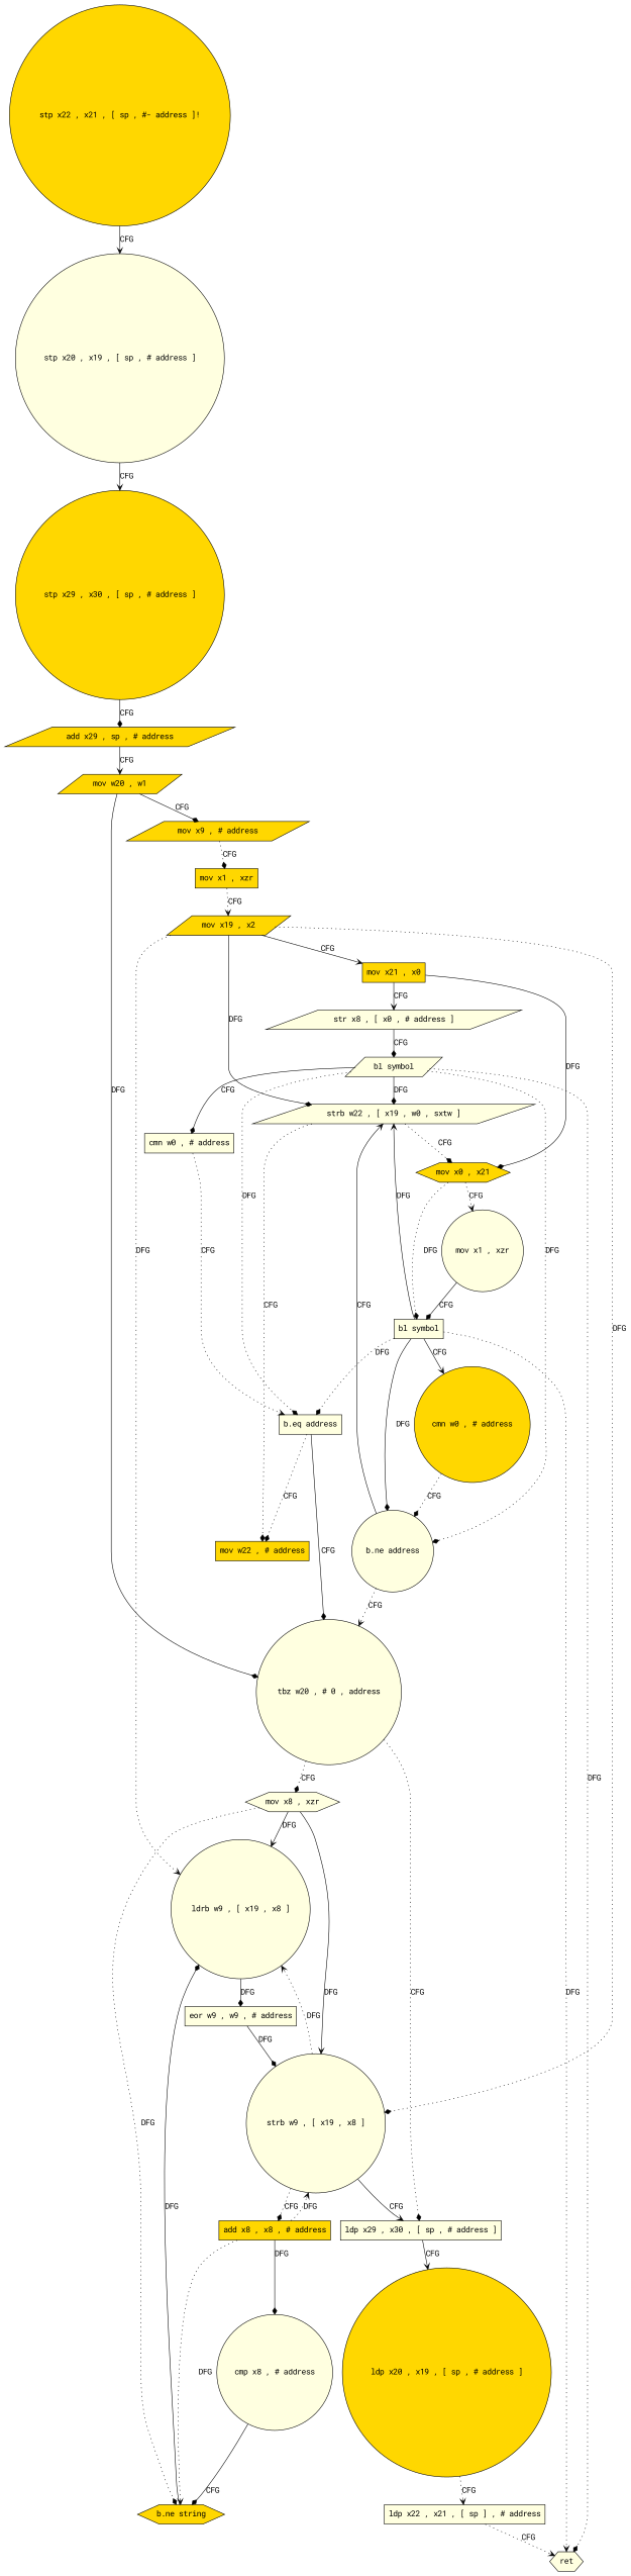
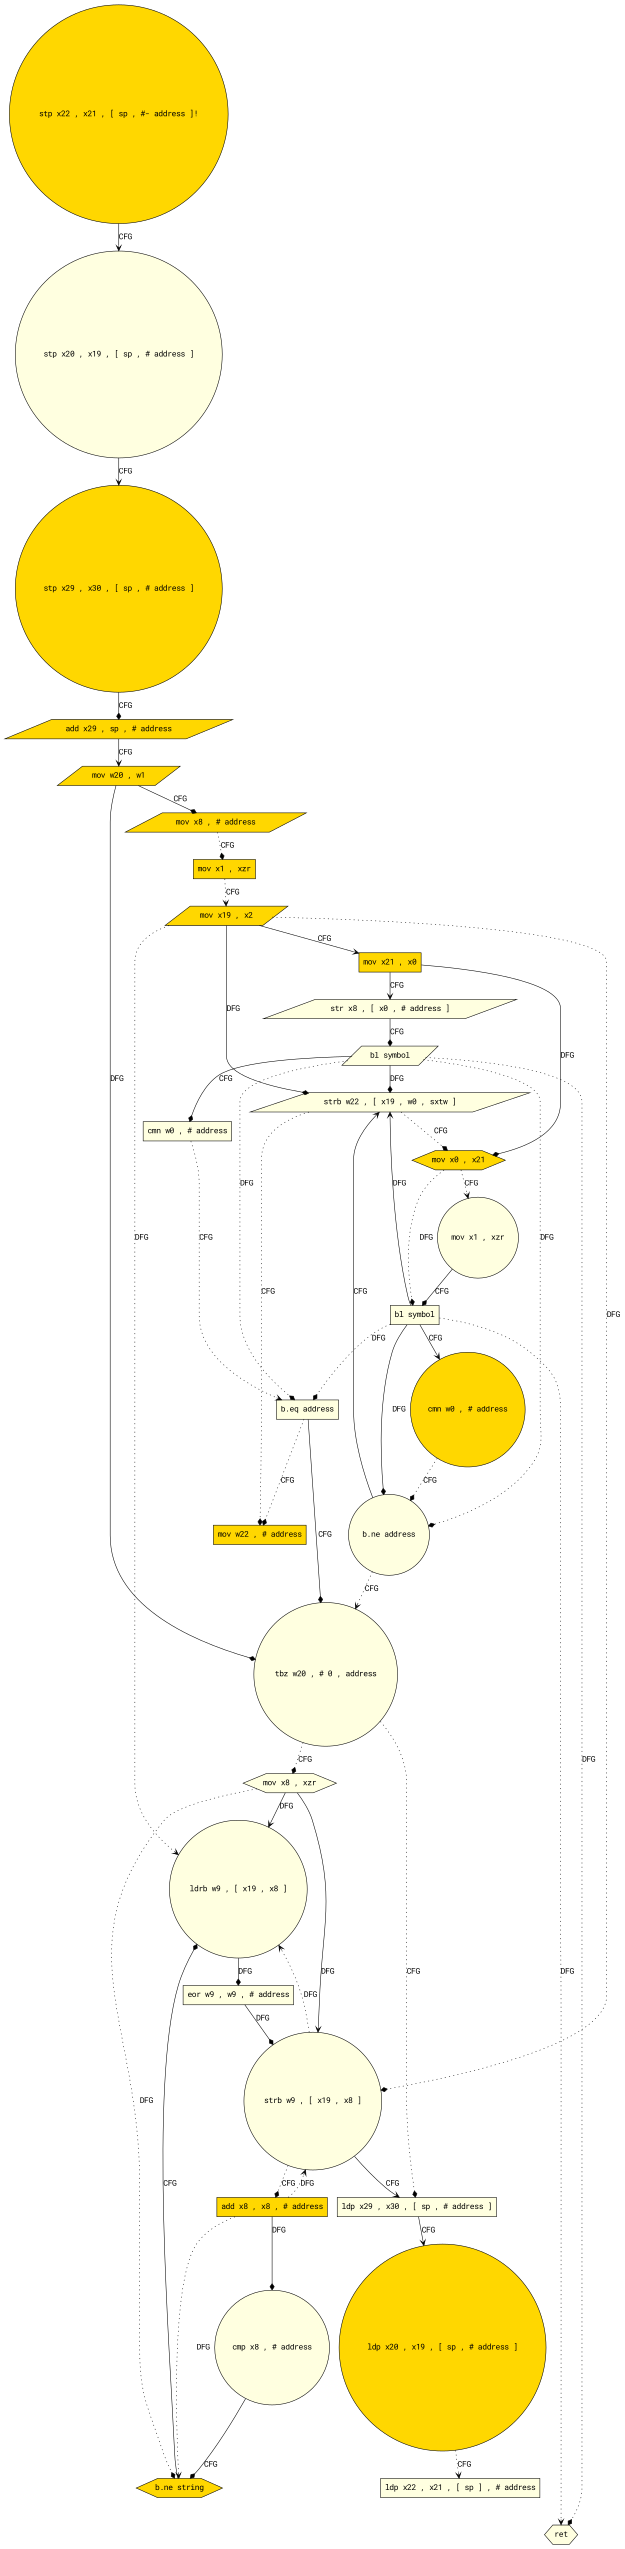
  digraph {
    fontname="Roboto Mono"
    node [fillcolor=lightyellow fontname="Roboto Mono" shape=circle style=filled]
    edge [arrowhead=diamond fontname="Roboto Mono" style=solid]
    n1 [fillcolor=gold label="stp x22 , x21 , [ sp , #- address ]!"]
    n2 [label="stp x20 , x19 , [ sp , # address ]"]
    n3 [fillcolor=gold label="stp x29 , x30 , [ sp , # address ]"]
    n4 [fillcolor=gold label="add x29 , sp , # address" shape=parallelogram]
    n5 [fillcolor=gold label="mov w20 , w1" shape=parallelogram]
-   n6 [fillcolor=gold label="mov x9 , # address" shape=parallelogram]
+   n6 [fillcolor=gold label="mov x8 , # address" shape=parallelogram]
    n7 [label="tbz w20 , # 0 , address"]
    n8 [fillcolor=gold label="mov x1 , xzr" shape=box]
    n9 [label="ldp x29 , x30 , [ sp , # address ]" shape=box]
    n10 [label="mov x8 , xzr" shape=hexagon]
    n11 [fillcolor=gold label="mov x19 , x2" shape=parallelogram]
    n12 [fillcolor=gold label="mov x21 , x0" shape=box]
    n13 [label="strb w22 , [ x19 , w0 , sxtw ]" shape=parallelogram]
    n14 [label="ldrb w9 , [ x19 , x8 ]"]
    n15 [label="strb w9 , [ x19 , x8 ]"]
    n16 [label="str x8 , [ x0 , # address ]" shape=parallelogram]
    n17 [fillcolor=gold label="mov x0 , x21" shape=hexagon]
    n18 [fillcolor=gold label="mov w22 , # address" shape=box]
    n19 [label="eor w9 , w9 , # address" shape=box]
    n20 [fillcolor=gold label="add x8 , x8 , # address" shape=box]
    n21 [label="bl symbol" shape=parallelogram]
    n22 [label="mov x1 , xzr"]
    n23 [label="bl symbol" shape=box]
    n24 [label="cmn w0 , # address" shape=box]
    n25 [label="b.eq address" shape=box]
    n26 [label=ret shape=hexagon]
    n27 [label="b.ne address"]
    n28 [fillcolor=gold label="ldp x20 , x19 , [ sp , # address ]"]
    n29 [fillcolor=gold label="b.ne string" shape=hexagon]
    n30 [label="ldp x22 , x21 , [ sp ] , # address" shape=box]
    n31 [label="cmp x8 , # address"]
    n32 [fillcolor=gold label="cmn w0 , # address"]
    n1 -> n2 [arrowhead=vee label=CFG]
    n2 -> n3 [arrowhead=vee label=CFG]
    n3 -> n4 [label=CFG]
    n4 -> n5 [arrowhead=vee label=CFG]
    n5 -> n6 [label=CFG]
    n5 -> n7 [label=DFG]
    n6 -> n8 [label=CFG style=dotted]
    n7 -> n9 [label=CFG style=dotted]
    n7 -> n10 [label=CFG style=dotted]
    n8 -> n11 [arrowhead=vee label=CFG style=dotted]
    n9 -> n28 [arrowhead=vee label=CFG]
    n10 -> n14 [arrowhead=vee label=DFG]
    n10 -> n15 [arrowhead=vee label=DFG]
    n10 -> n29 [label=DFG style=dotted]
    n11 -> n12 [arrowhead=vee label=CFG]
    n11 -> n13 [label=DFG]
    n11 -> n14 [arrowhead=vee label=DFG style=dotted]
    n11 -> n15 [label=DFG style=dotted]
    n12 -> n16 [arrowhead=vee label=CFG]
    n12 -> n17 [label=DFG]
    n13 -> n17 [label=CFG style=dotted]
    n13 -> n18 [label=CFG style=dotted]
    n14 -> n19 [label=DFG]
    n15 -> n9 [arrowhead=vee label=CFG]
    n15 -> n14 [arrowhead=vee label=DFG style=dotted]
    n15 -> n20 [label=CFG style=dotted]
    n16 -> n21 [label=CFG]
    n17 -> n22 [arrowhead=vee label=CFG style=dotted]
    n17 -> n23 [label=DFG style=dotted]
    n19 -> n15 [label=DFG]
    n20 -> n15 [arrowhead=vee label=DFG style=dotted]
    n20 -> n29 [arrowhead=vee label=DFG style=dotted]
    n20 -> n31 [label=DFG]
    n21 -> n13 [label=DFG]
    n21 -> n24 [label=CFG]
    n21 -> n25 [label=DFG style=dotted]
    n21 -> n26 [label=DFG style=dotted]
    n21 -> n27 [label=DFG style=dotted]
    n22 -> n23 [label=CFG]
    n23 -> n13 [arrowhead=vee label=DFG]
    n23 -> n25 [label=DFG style=dotted]
    n23 -> n26 [arrowhead=vee label=DFG style=dotted]
    n23 -> n27 [label=DFG]
    n23 -> n32 [arrowhead=vee label=CFG]
    n24 -> n25 [arrowhead=vee label=CFG style=dotted]
    n25 -> n7 [label=CFG]
    n25 -> n18 [label=CFG style=dotted]
    n27 -> n7 [arrowhead=vee label=CFG style=dotted]
    n27 -> n13 [arrowhead=vee label=CFG]
    n28 -> n30 [arrowhead=vee label=CFG style=dotted]
-   n29 -> n14 [label=DFG]
-   n30 -> n26 [arrowhead=vee label=CFG style=dotted]
+   n29 -> n14 [label=CFG]
    n31 -> n29 [label=CFG]
    n32 -> n27 [label=CFG style=dotted]
  }
